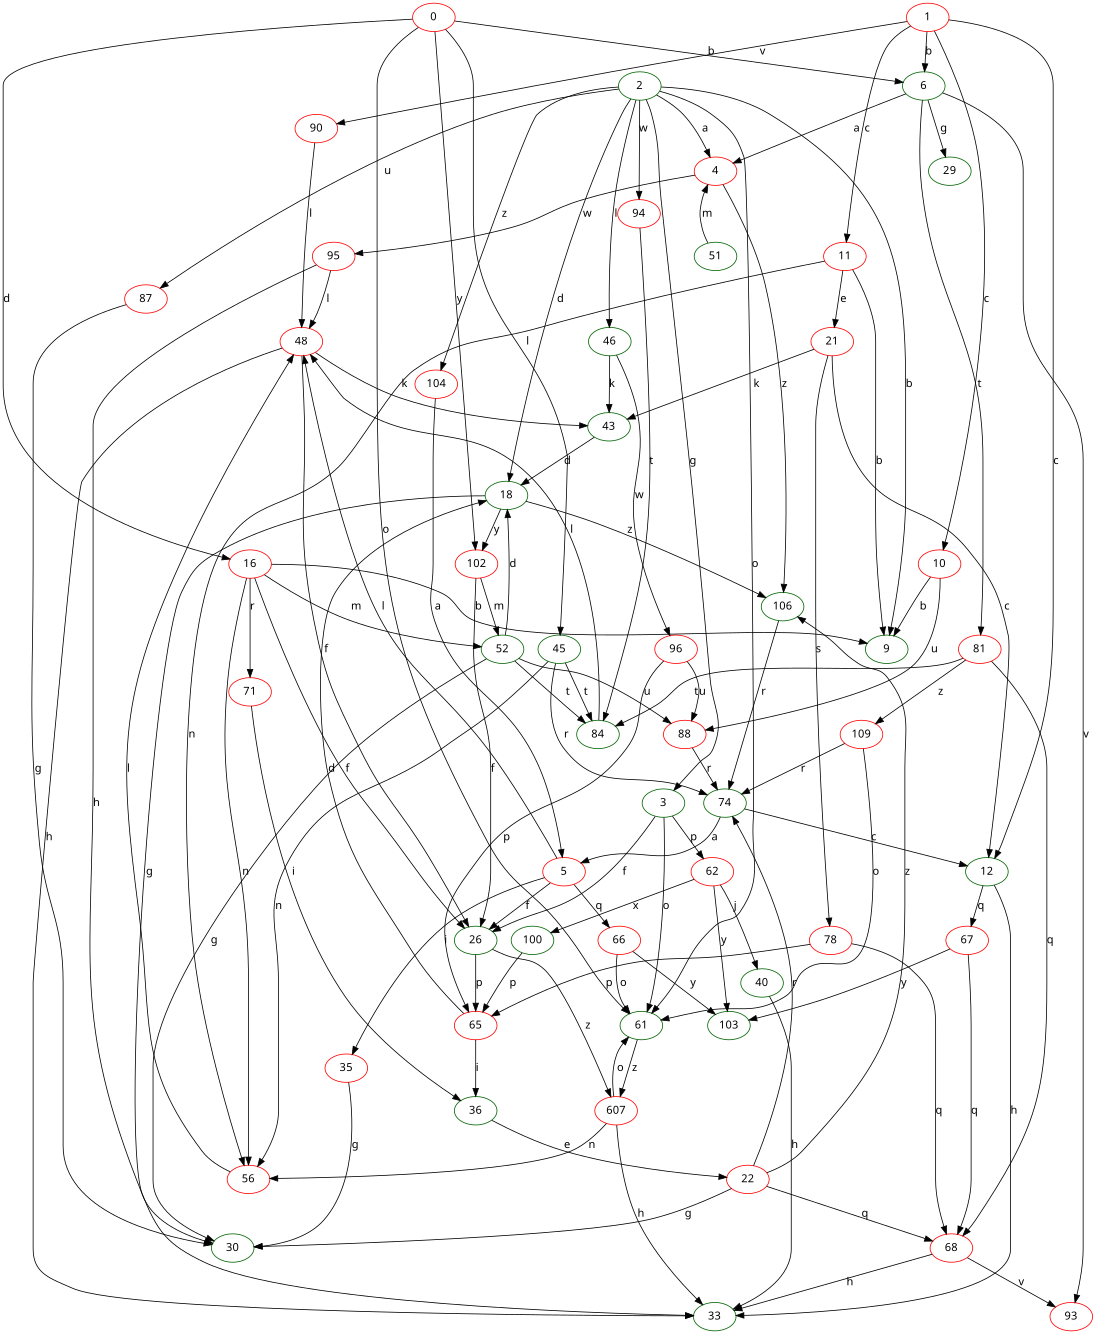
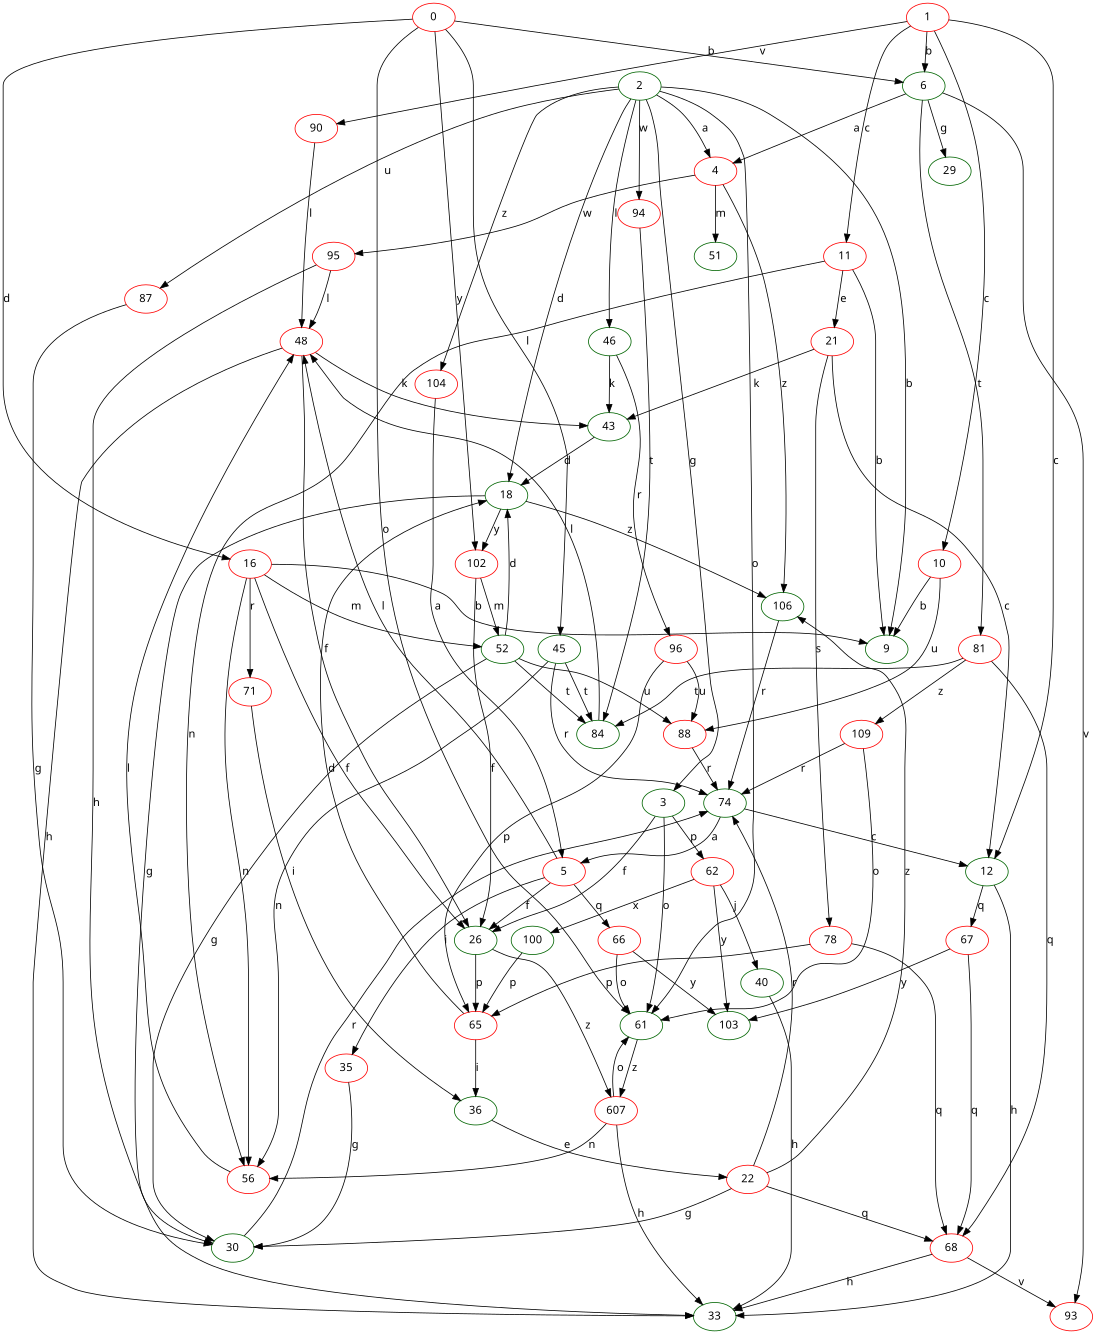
  strict digraph {
    fontname="Noto Sans"
    node [color=red fontname="Noto Sans"]
    edge [fontname="Noto Sans"]
    6 [color=darkgreen]
    1
    10
    11
    12 [color=darkgreen]
    90
    4
    29 [color=darkgreen]
    81
    93
    9 [color=darkgreen]
    88
    21
    56
    33 [color=darkgreen]
    67
    48
    2 [color=darkgreen]
    18 [color=darkgreen]
    46 [color=darkgreen]
    61 [color=darkgreen]
    87
    94
    104
    3 [color=darkgreen]
    51 [color=darkgreen]
    95
    106 [color=darkgreen]
    30 [color=darkgreen]
    102
    43 [color=darkgreen]
    96
    n33 [label=607]
    84 [color=darkgreen]
    5
    26 [color=darkgreen]
    62
    65
    40 [color=darkgreen]
    100 [color=darkgreen]
    103 [color=darkgreen]
    74 [color=darkgreen]
    35
    66
    68
    109
    78
    16
    52 [color=darkgreen]
    71
    36 [color=darkgreen]
    22
    45 [color=darkgreen]
    0
    6 -> 4 [label=a]
    6 -> 29 [label=g]
    6 -> 81 [label=t]
    6 -> 93 [label=v]
    1 -> 6 [label=b]
    1 -> 10 [label=c]
    1 -> 11 [label=c]
    1 -> 12 [label=c]
    1 -> 90 [label=v]
    10 -> 9 [label=b]
    10 -> 88 [label=u]
    11 -> 9 [label=b]
    11 -> 21 [label=e]
    11 -> 56 [label=n]
    12 -> 33 [label=h]
    12 -> 67 [label=q]
    90 -> 48 [label=l]
-   51 -> 4 [label=m]
+   4 -> 51 [label=m]
    4 -> 95 [label=w]
    4 -> 106 [label=z]
    81 -> 84 [label=t]
    81 -> 68 [label=q]
    81 -> 109 [label=z]
    88 -> 74 [label=r]
    21 -> 12 [label=c]
    21 -> 43 [label=k]
    21 -> 78 [label=s]
    56 -> 48 [label=l]
    67 -> 103 [label=y]
    67 -> 68 [label=q]
    48 -> 33 [label=h]
    48 -> 43 [label=k]
    48 -> 26 [label=f]
    2 -> 4 [label=a]
    2 -> 9 [label=b]
    2 -> 18 [label=d]
    2 -> 46 [label=l]
    2 -> 61 [label=o]
    2 -> 87 [label=u]
    2 -> 94 [label=w]
    2 -> 104 [label=z]
    2 -> 3 [label=g]
    18 -> 106 [label=z]
    18 -> 30 [label=g]
    18 -> 102 [label=y]
    46 -> 43 [label=k]
-   46 -> 96 [label=w]
+   46 -> 96 [label=r]
    61 -> n33 [label=z]
    87 -> 30 [label=g]
    94 -> 84 [label=t]
    104 -> 5 [label=a]
    3 -> 61 [label=o]
    3 -> 26 [label=f]
    3 -> 62 [label=p]
    95 -> 33 [label=h]
    95 -> 48 [label=l]
    106 -> 74 [label=r]
+   30 -> 74 [label=r]
    102 -> 26 [label=f]
    102 -> 52 [label=m]
    43 -> 18 [label=d]
    96 -> 88 [label=u]
    96 -> 65 [label=p]
    n33 -> 56 [label=n]
    n33 -> 33 [label=h]
    n33 -> 61 [label=o]
    84 -> 48 [label=l]
    5 -> 48 [label=l]
    5 -> 26 [label=f]
    5 -> 35 [label=i]
    5 -> 66 [label=q]
    26 -> n33 [label=z]
    26 -> 65 [label=p]
    62 -> 40 [label=j]
    62 -> 100 [label=x]
    62 -> 103 [label=y]
    65 -> 18 [label=d]
    65 -> 36 [label=i]
    40 -> 33 [label=h]
    100 -> 65 [label=p]
    74 -> 12 [label=c]
    74 -> 5 [label=a]
    35 -> 30 [label=g]
    66 -> 61 [label=o]
    66 -> 103 [label=y]
    68 -> 93 [label=v]
    68 -> 33 [label=h]
    109 -> 61 [label=o]
    109 -> 74 [label=r]
    78 -> 65 [label=p]
    78 -> 68 [label=q]
    16 -> 9 [label=b]
    16 -> 56 [label=n]
    16 -> 26 [label=f]
    16 -> 52 [label=m]
    16 -> 71 [label=r]
    52 -> 88 [label=u]
    52 -> 18 [label=d]
    52 -> 30 [label=g]
    52 -> 84 [label=t]
    71 -> 36 [label=i]
    36 -> 22 [label=e]
    22 -> 106 [label=z]
    22 -> 30 [label=g]
    22 -> 74 [label=r]
    22 -> 68 [label=q]
    45 -> 56 [label=n]
    45 -> 84 [label=t]
    45 -> 74 [label=r]
    0 -> 6 [label=b]
    0 -> 61 [label=o]
    0 -> 102 [label=y]
    0 -> 16 [label=d]
    0 -> 45 [label=l]
  }
